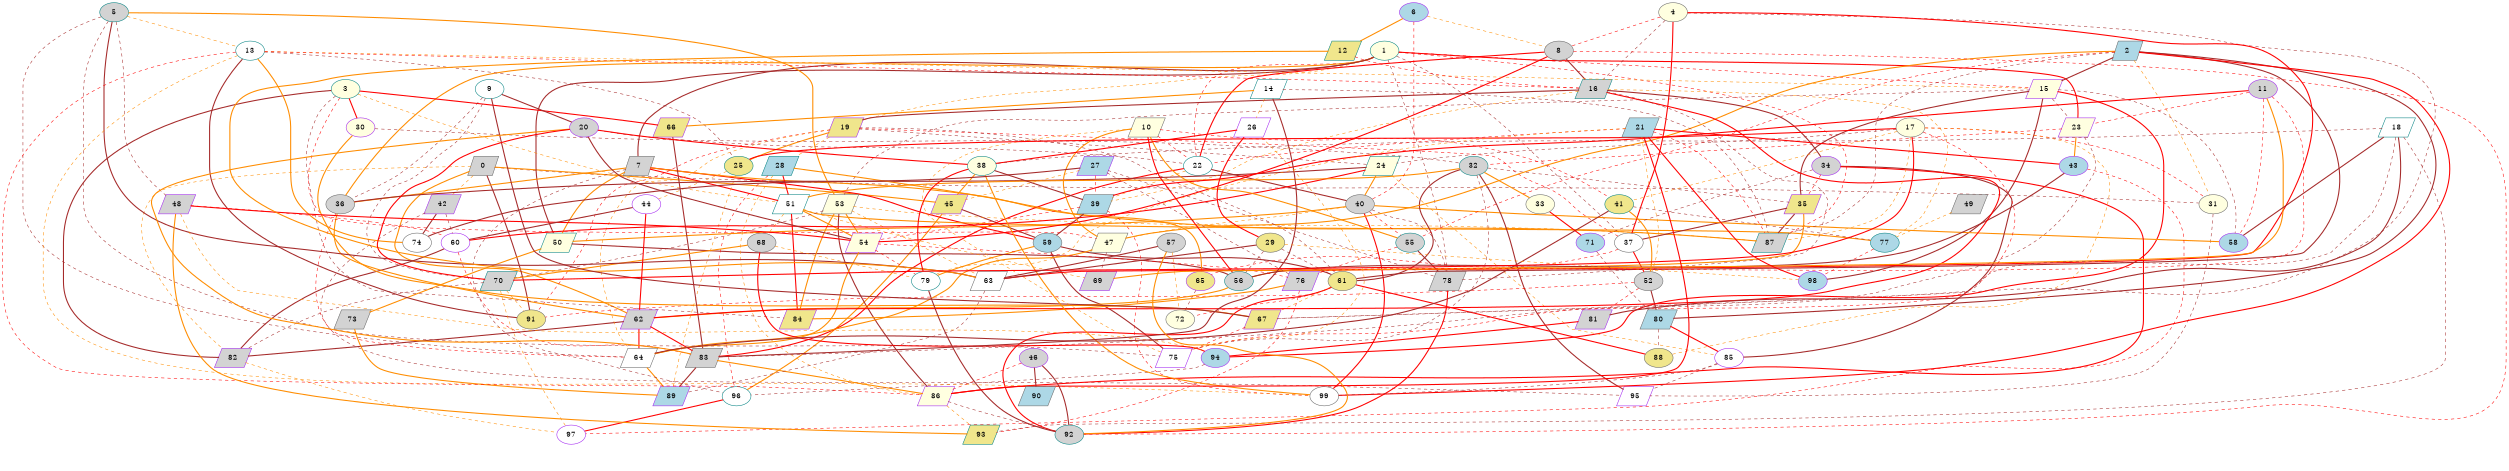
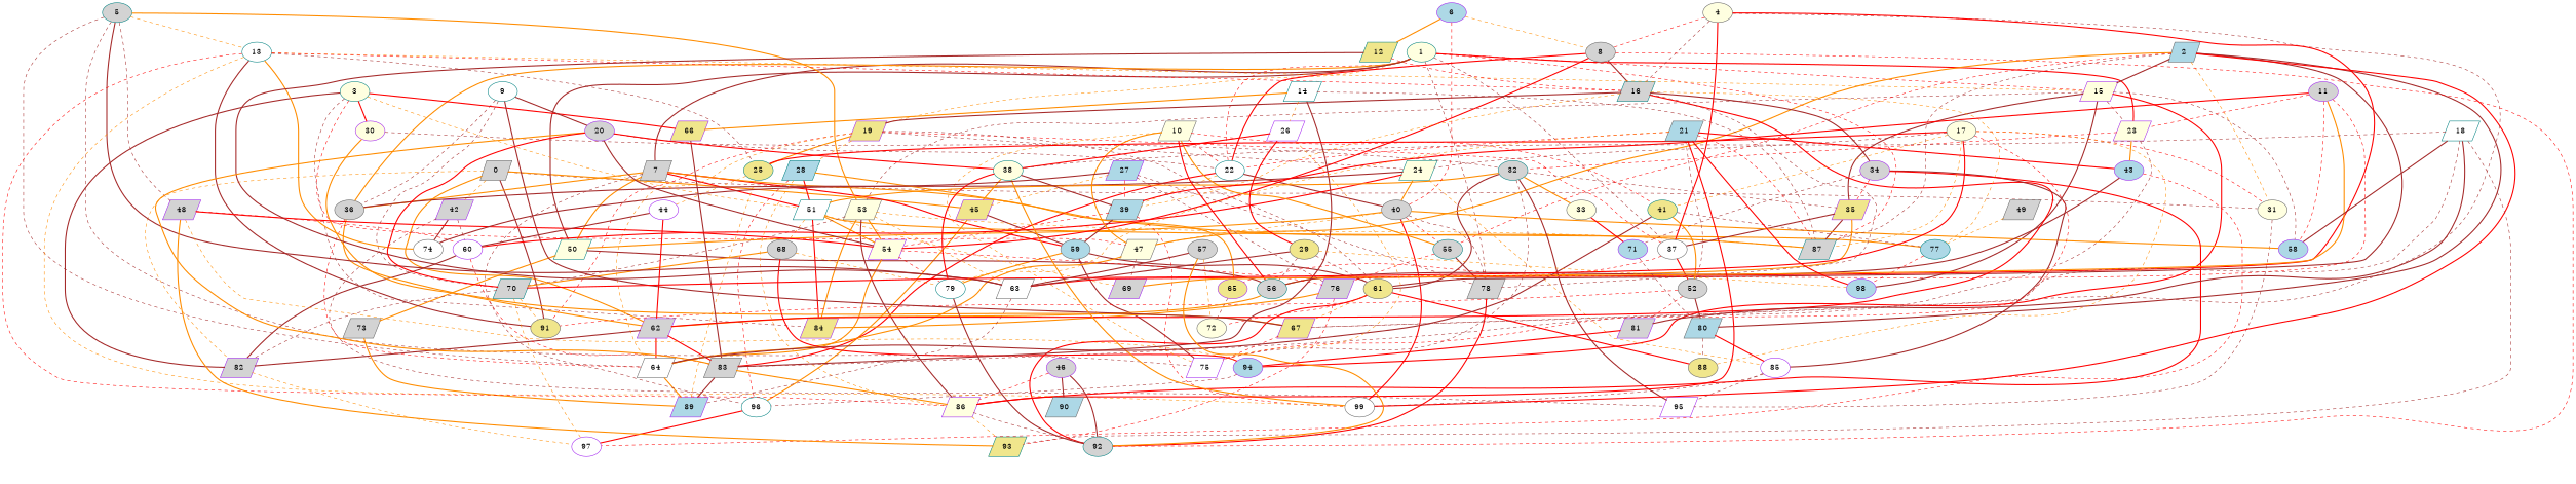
  strict graph {
    node [color=purple fillcolor=lightgrey shape=ellipse style=filled]
    edge [color=brown is_available=True prob=1.0 style=bold]
    0 [color=gray40 shape=parallelogram]
    31 [color=gray40 fillcolor=lightyellow]
    42 [shape=parallelogram]
    45 [fillcolor=khaki shape=parallelogram]
    62 [shape=parallelogram]
    82 [shape=parallelogram]
    91 [color=gray40 fillcolor=khaki]
    95 [fillcolor=white shape=parallelogram]
    74 [color=gray40 fillcolor=white]
    60 [fillcolor=white]
    59 [color=gray40 fillcolor=lightblue]
    96 [color=teal fillcolor=white]
    64 [color=gray40 fillcolor=white shape=parallelogram]
    83 [color=gray40 shape=parallelogram]
    97 [fillcolor=white]
    1 [color=teal fillcolor=lightyellow]
    7 [color=gray40 shape=parallelogram]
    15 [fillcolor=lightyellow shape=parallelogram]
    19 [fillcolor=khaki shape=parallelogram]
    22 [color=teal fillcolor=white]
    23 [fillcolor=lightyellow shape=parallelogram]
    36 [color=gray40]
    37 [color=gray40 fillcolor=white]
    50 [color=teal fillcolor=lightyellow shape=parallelogram]
    78 [color=gray40 shape=parallelogram]
    87 [color=teal shape=parallelogram]
    51 [color=teal fillcolor=white shape=parallelogram]
    53 [color=gray40 fillcolor=lightyellow shape=parallelogram]
    58 [fillcolor=lightblue]
    35 [fillcolor=khaki shape=parallelogram]
    94 [fillcolor=lightblue]
    98 [fillcolor=lightblue]
    61 [color=gray40 fillcolor=khaki]
    25 [color=teal fillcolor=khaki]
    24 [color=teal fillcolor=lightyellow shape=parallelogram]
    28 [color=teal fillcolor=lightblue shape=parallelogram]
    40 [color=gray40]
    39 [color=gray40 fillcolor=lightblue shape=parallelogram]
    43 [fillcolor=lightblue]
    32 [color=teal]
    52 [color=gray40]
    65 [fillcolor=khaki]
    56 [color=teal]
    73 [color=gray40 shape=parallelogram]
    92 [color=teal]
    2 [color=gray40 fillcolor=lightblue shape=parallelogram]
    47 [color=gray40 fillcolor=lightyellow shape=parallelogram]
    55 [color=teal]
    80 [color=gray40 fillcolor=lightblue shape=parallelogram]
    99 [color=gray40 fillcolor=white]
    69 [shape=parallelogram]
    76 [shape=parallelogram]
    67 [fillcolor=khaki shape=parallelogram]
    88 [color=gray40 fillcolor=khaki]
    72 [color=gray40 fillcolor=lightyellow]
    85 [fillcolor=white]
    3 [color=teal fillcolor=lightyellow]
    30 [fillcolor=lightyellow]
    66 [fillcolor=khaki shape=parallelogram]
    84 [fillcolor=khaki shape=parallelogram]
    54 [fillcolor=lightyellow shape=parallelogram]
    77 [color=teal fillcolor=lightblue]
    68 [color=gray40]
    4 [color=gray40 fillcolor=lightyellow]
    8 [color=gray40]
    16 [color=teal shape=parallelogram]
    63 [color=gray40 fillcolor=white shape=parallelogram]
    34
    89 [fillcolor=lightblue shape=parallelogram]
    75 [fillcolor=white shape=parallelogram]
    5 [color=teal]
    13 [color=teal fillcolor=white]
    48 [shape=parallelogram]
    86 [fillcolor=lightyellow shape=parallelogram]
    93 [color=teal fillcolor=khaki shape=parallelogram]
    70 [color=teal shape=parallelogram]
    6 [fillcolor=lightblue]
    12 [color=teal fillcolor=khaki shape=parallelogram]
    79 [color=teal fillcolor=white]
    9 [color=teal fillcolor=white]
    20
    38 [color=teal fillcolor=lightyellow]
    10 [color=gray40 fillcolor=lightyellow shape=parallelogram]
    41 [color=teal fillcolor=khaki]
    11
    44 [fillcolor=white]
    14 [color=teal fillcolor=white shape=parallelogram]
    26 [fillcolor=white shape=parallelogram]
    29 [color=gray40 fillcolor=khaki]
    71 [fillcolor=lightblue]
    17 [color=gray40 fillcolor=lightyellow]
    18 [color=teal fillcolor=white shape=parallelogram]
    81 [shape=parallelogram]
    21 [color=gray40 fillcolor=lightblue shape=parallelogram]
    33 [color=gray40 fillcolor=lightyellow]
    27 [fillcolor=lightblue shape=parallelogram]
    46
    90 [color=gray40 fillcolor=lightblue shape=parallelogram]
    49 [color=gray40 shape=parallelogram]
    57 [color=gray40]
    0 -- 31 [style=dashed]
    0 -- 42 [color=darkorange style=dashed]
    0 -- 45 [color=darkorange]
    0 -- 62 [color=darkorange]
    0 -- 82 [color=darkorange prob=0.0492482992211 style=dashed]
    0 -- 91 [prob=0.434433047503]
    31 -- 95 [prob=0.53561290547 style=dashed]
    42 -- 95 [prob=0.647219698451 style=dashed]
    42 -- 74 [prob=0.512075116611]
    42 -- 60 [prob=0.361604475032 style=dashed]
    45 -- 59
    45 -- 96 [color=darkorange]
    62 -- 82
    62 -- 64 [color=red]
    62 -- 83 [color=red]
    82 -- 97 [color=darkorange prob=0.211303162357 style=dashed]
    60 -- 82 [prob=0.918406978445]
    60 -- 83 [color=red prob=0.373814100916 style=dashed]
    59 -- 61 [prob=0.46590385899]
    59 -- 75
    59 -- 79 [color=darkorange prob=0.277015602839]
    96 -- 97 [color=red]
    64 -- 89 [color=darkorange]
    83 -- 89 [prob=0.487400359448]
    83 -- 86 [color=darkorange prob=0.164263188169]
    1 -- 7 [prob=0.602955590333]
    1 -- 15 [color=red prob=0.125367249128 style=dashed]
    1 -- 19 [color=darkorange prob=0.348366882291 style=dashed]
    1 -- 22 [color=red style=dashed]
    1 -- 23 [color=red prob=0.204095685804]
    1 -- 36 [color=darkorange prob=0.408347323127]
    1 -- 37 [prob=0.604174205345 style=dashed]
    1 -- 50 [prob=0.358584663315]
    1 -- 78 [prob=0.915545409122 style=dashed]
    1 -- 87 [color=red prob=0.304544211153 style=dashed]
    7 -- 59 [color=red prob=0.715448037733]
    7 -- 96 [prob=0.650543633085 style=dashed]
    7 -- 36 [color=darkorange prob=0.50119472707]
    7 -- 50 [color=darkorange prob=0.03275224912]
    7 -- 87 [color=darkorange prob=0.814166126161]
    7 -- 51 [color=red prob=0.206321859004]
    15 -- 23 [style=dashed]
    15 -- 53 [prob=0.411570260163 style=dashed]
    15 -- 58 [prob=0.756302178608 style=dashed]
    15 -- 35 [prob=0.255643160297]
    15 -- 94 [color=red prob=0.0584203721772]
    15 -- 98 [prob=0.32748796692]
    19 -- 91 [color=red style=dashed]
    19 -- 64 [color=darkorange prob=0.165180406728 style=dashed]
    19 -- 37 [color=red style=dashed]
    19 -- 61 [style=dashed]
    19 -- 25 [color=darkorange prob=0.922164017979]
    19 -- 24 [style=dashed]
    19 -- 28 [color=darkorange style=dashed]
    22 -- 83 [color=red prob=0.472007906769]
    22 -- 40 [prob=0.125400693356]
    22 -- 39 [color=darkorange prob=0.911868596626 style=dashed]
    23 -- 83 [prob=0.603528424177 style=dashed]
    23 -- 43 [color=darkorange prob=0.763407131204]
    23 -- 32 [color=red style=dashed]
    36 -- 62 [color=darkorange prob=0.614689351802]
    36 -- 64 [color=red prob=0.240457765773 style=dashed]
    37 -- 52 [color=red]
    37 -- 65 [color=red prob=0.496019543572 style=dashed]
    50 -- 56 [prob=0.59735458028]
    50 -- 73 [color=darkorange prob=0.93787950132]
    78 -- 92 [color=red]
    51 -- 69 [color=darkorange prob=0.89083767526 style=dashed]
    51 -- 84 [color=red prob=0.152222441015]
    51 -- 54 [color=darkorange prob=0.817718037732]
    51 -- 77 [color=darkorange prob=0.148516295431]
    51 -- 68 [color=darkorange prob=0.843146554313 style=dashed]
    53 -- 87 [color=darkorange prob=0.0258881950807 style=dashed]
    53 -- 84 [color=darkorange]
    53 -- 54 [color=darkorange prob=0.110866297888]
    53 -- 63 [color=darkorange prob=0.158505389104 style=dashed]
    53 -- 86 [prob=0.226278471429]
    53 -- 70 [prob=0.351002993784 style=dashed]
    35 -- 37 [prob=0.402298491547]
    35 -- 87
    35 -- 56 [color=darkorange prob=0.36711332291]
    94 -- 96 [style=dashed]
    61 -- 92 [color=red prob=0.593447429085]
    61 -- 67 [color=darkorange prob=0.734049873832 style=dashed]
    61 -- 88 [color=red prob=0.501353606015]
    61 -- 72 [color=red style=dashed]
    25 -- 89 [color=darkorange prob=0.318852407961 style=dashed]
    25 -- 44 [color=darkorange style=dashed]
    24 -- 60 [color=red prob=0.27726081775]
    24 -- 36 [prob=0.885273881899]
    24 -- 40 [color=darkorange prob=0.882816184034]
    24 -- 85 [color=darkorange style=dashed]
    28 -- 96 [color=red style=dashed]
    28 -- 51 [color=red prob=0.220659853441]
    28 -- 65 [color=darkorange]
    28 -- 86 [color=darkorange prob=0.898231888099 style=dashed]
    40 -- 50 [color=darkorange prob=0.500869436714]
    40 -- 78 [prob=0.505141844156 style=dashed]
    40 -- 58 [color=darkorange prob=0.0603491404671]
    40 -- 47 [color=darkorange prob=0.350892148168 style=dashed]
    40 -- 55 [color=red prob=0.775587905835 style=dashed]
    40 -- 99 [color=red prob=0.132728579795]
    39 -- 59 [prob=0.973981133462]
    39 -- 99 [color=red prob=0.981669901827 style=dashed]
    39 -- 54 [color=red prob=0.868495720743 style=dashed]
    43 -- 97 [color=red prob=0.340284820816 style=dashed]
    43 -- 56 [prob=0.556798855222]
    32 -- 95 [prob=0.479215557083]
    32 -- 51 [color=darkorange prob=0.304330605644]
    32 -- 35 [prob=0.198777280452 style=dashed]
    32 -- 61 [prob=0.644478672193]
    32 -- 75 [prob=0.78009346044 style=dashed]
    32 -- 33 [color=darkorange prob=0.0947573710372]
    52 -- 91 [color=red style=dashed]
    52 -- 80 [prob=0.686244223929]
    52 -- 81 [color=red style=dashed]
    65 -- 72 [prob=0.522648134262 style=dashed]
    56 -- 62 [color=darkorange prob=0.702373618226]
    73 -- 89 [color=darkorange]
    2 -- 31 [color=darkorange style=dashed]
    2 -- 15 [prob=0.82925461416]
    2 -- 87 [style=dashed]
    2 -- 61 [prob=0.692517377024]
    2 -- 47 [color=darkorange prob=0.815850504368]
    2 -- 55 [color=red style=dashed]
    2 -- 80 [prob=0.729327874797]
    2 -- 99 [color=red prob=0.894699696271]
    47 -- 64 [color=darkorange]
    47 -- 69 [prob=0.25594693101 style=dashed]
    55 -- 78 [prob=0.125567451677]
    55 -- 76 [color=red style=dashed]
    80 -- 88 [style=dashed]
    80 -- 85 [color=red prob=0.373269500383]
    76 -- 84 [color=darkorange prob=0.580772587117]
    76 -- 93 [color=red prob=0.523714655128 style=dashed]
    67 -- 75 [color=red prob=0.650073063135 style=dashed]
    85 -- 95 [style=dashed]
    85 -- 99 [style=dashed]
    3 -- 82 [prob=0.972163954314]
    3 -- 51 [color=darkorange prob=0.500436894518 style=dashed]
    3 -- 47 [color=red prob=0.14042223947 style=dashed]
    3 -- 30 [color=red]
    3 -- 66 [color=red prob=0.461497129793]
    3 -- 84 [prob=0.747972346856 style=dashed]
    30 -- 32 [prob=0.285804522646 style=dashed]
    30 -- 67 [color=darkorange]
    66 -- 83 [prob=0.531799195052]
    54 -- 64 [color=darkorange prob=0.418464483751]
    54 -- 76 [color=red prob=0.163111897519 style=dashed]
    54 -- 79 [color=red prob=0.143711530025 style=dashed]
    77 -- 98 [color=red prob=0.440787360174 style=dashed]
    68 -- 94 [color=red prob=0.886976199499]
    68 -- 70 [color=darkorange prob=0.6422571819]
    68 -- 79 [color=darkorange prob=0.530723444808 style=dashed]
    4 -- 37 [color=red]
    4 -- 67 [style=dashed]
    4 -- 8 [color=red prob=0.920299812827 style=dashed]
    4 -- 16 [prob=0.105859349612 style=dashed]
    4 -- 63 [color=red]
    8 -- 22 [color=red prob=0.423686136455]
    8 -- 92 [color=red prob=0.793107647847 style=dashed]
    8 -- 54 [color=red prob=0.921239570749]
    8 -- 16 [prob=0.89898240417]
    16 -- 62 [color=red prob=0.179799118735]
    16 -- 19
    16 -- 78 [style=dashed]
    16 -- 39 [color=darkorange prob=0.628063470427 style=dashed]
    16 -- 77 [color=darkorange prob=0.908002480995 style=dashed]
    16 -- 34
    63 -- 89 [prob=0.345668528044 style=dashed]
    34 -- 35 [color=red prob=0.537680022331 style=dashed]
    34 -- 85 [prob=0.763486090382]
    34 -- 86 [color=red prob=0.0230143758187]
    34 -- 71 [style=dashed]
    5 -- 64 [style=dashed]
    5 -- 53 [color=darkorange prob=0.0180853219485]
    5 -- 63
    5 -- 75 [prob=0.0984616925393 style=dashed]
    5 -- 13 [color=darkorange prob=0.967941552049 style=dashed]
    5 -- 48 [prob=0.487232393393 style=dashed]
    13 -- 91
    13 -- 74 [color=darkorange]
    13 -- 15 [color=darkorange style=dashed]
    13 -- 25 [prob=0.342938756068 style=dashed]
    13 -- 99 [color=darkorange prob=0.589594528879 style=dashed]
    13 -- 16 [color=red prob=0.347808806785 style=dashed]
    13 -- 86 [color=red prob=0.891965445302 style=dashed]
    48 -- 60 [color=red prob=0.75403728772 style=dashed]
    48 -- 94 [color=darkorange prob=0.295197599766 style=dashed]
    48 -- 54 [color=red prob=0.605111187025]
    48 -- 93 [color=darkorange prob=0.0432134426456]
    86 -- 92 [prob=0.0769174118638 style=dashed]
    86 -- 93 [color=darkorange prob=0.572482353514 style=dashed]
    70 -- 82 [prob=0.35299286892 style=dashed]
    70 -- 91 [color=darkorange style=dashed]
    70 -- 97 [color=darkorange prob=0.583393092076 style=dashed]
    6 -- 40 [color=red prob=0.70690010037 style=dashed]
    6 -- 8 [color=darkorange prob=0.649988715736 style=dashed]
    6 -- 12 [color=darkorange]
    12 -- 16 [color=red prob=0.495536996995 style=dashed]
-   12 -- 63 [color=darkorange prob=0.640573772102]
+   12 -- 63 [prob=0.640573772102]
    79 -- 92 [prob=0.354637148697]
    9 -- 36 [prob=0.878226241365 style=dashed]
    9 -- 67
    9 -- 70 [prob=0.991676057163 style=dashed]
    9 -- 20 [prob=0.578660889694]
    20 -- 83 [color=darkorange prob=0.479887816474]
    20 -- 22 [prob=0.29924445824 style=dashed]
    20 -- 54 [prob=0.633488245168]
    20 -- 70 [color=red prob=0.154912304936]
    20 -- 38 [color=red prob=0.971435529615]
    38 -- 45 [color=darkorange]
    38 -- 39 [prob=0.372471082899]
    38 -- 99 [color=darkorange]
    38 -- 79 [color=red prob=0.350455730078]
    10 -- 22 [color=red style=dashed]
    10 -- 56 [color=red prob=0.44673181239]
    10 -- 47 [color=darkorange prob=0.296550711036]
    10 -- 55 [color=darkorange]
    10 -- 75 [color=darkorange prob=0.277739219463 style=dashed]
    10 -- 41 [color=red style=dashed]
    41 -- 64
    41 -- 52 [color=darkorange prob=0.181423765703]
    41 -- 77 [prob=0.5569060193 style=dashed]
    11 -- 23 [color=red prob=0.28552142367 style=dashed]
    11 -- 58 [color=red prob=0.281003295942 style=dashed]
    11 -- 39 [color=red prob=0.667171438334]
    11 -- 69 [color=darkorange prob=0.774147093283]
    11 -- 76 [color=red style=dashed]
    44 -- 62 [color=red prob=0.900265074902]
    44 -- 60 [prob=0.724152021061]
    14 -- 83 [prob=0.890862073461]
    14 -- 87 [prob=0.842078038616 style=dashed]
    14 -- 66 [color=darkorange prob=0.611351790693]
    14 -- 26 [color=darkorange prob=0.517902469193 style=dashed]
    26 -- 75 [color=darkorange style=dashed]
    26 -- 38 [color=red prob=0.777379058426]
    26 -- 29 [color=red prob=0.637566207946]
    29 -- 98 [color=darkorange prob=0.40585020162 style=dashed]
    29 -- 61 [prob=0.473880922109 style=dashed]
    29 -- 56 [prob=0.913820900277 style=dashed]
    29 -- 63
    71 -- 80 [prob=0.135005349581 style=dashed]
    17 -- 31 [color=red prob=0.221940660761 style=dashed]
    17 -- 87 [color=darkorange prob=0.628850198125 style=dashed]
    17 -- 25 [color=red prob=0.903278291527]
    17 -- 24 [style=dashed]
    17 -- 88 [color=darkorange style=dashed]
    17 -- 75 [color=red prob=0.30993614267 style=dashed]
    17 -- 70 [color=red]
    17 -- 41 [color=darkorange style=dashed]
    18 -- 58 [prob=0.368481720679]
    18 -- 67 [prob=0.75252654427 style=dashed]
    18 -- 93 [prob=0.865456915853 style=dashed]
    18 -- 38 [prob=0.59349160836 style=dashed]
    18 -- 81 [prob=0.140252412258]
    81 -- 94 [color=red prob=0.599520370085]
    21 -- 22 [color=red prob=0.69875752343 style=dashed]
    21 -- 87 [color=red prob=0.691788305445 style=dashed]
    21 -- 98 [color=red prob=0.718852464311]
    21 -- 43 [color=red prob=0.618020908522]
-   21 -- 52 [color=darkorange prob=0.0518762593501 style=dashed]
+   21 -- 52 [prob=0.0518762593501 style=dashed]
    21 -- 86 [color=red]
    21 -- 79 [color=darkorange prob=0.0298480388231 style=dashed]
    33 -- 71 [color=red prob=0.193525958811]
    27 -- 45 [color=darkorange style=dashed]
    27 -- 74
    27 -- 78 [prob=0.0935173056145 style=dashed]
    27 -- 39 [color=red style=dashed]
    27 -- 76 [prob=0.690342556556 style=dashed]
    46 -- 92
    46 -- 86 [color=red prob=0.965852629089 style=dashed]
    46 -- 90
    49 -- 77 [color=darkorange style=dashed]
    57 -- 92 [color=darkorange prob=0.435028546631]
    57 -- 72 [color=darkorange prob=0.134680860262 style=dashed]
    57 -- 63 [prob=0.611074604726]
  }
